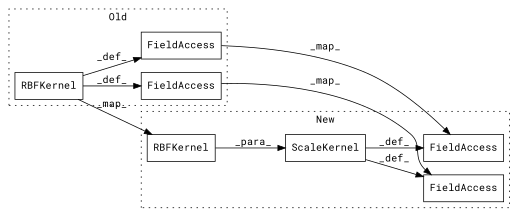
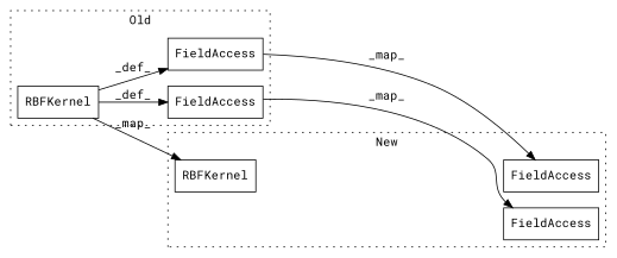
  digraph {
    rankdir=LR
    fontname="Roboto Mono"
    node [a=22 l="10,1" shape=box fontname="Roboto Mono"]
    edge [fontname="Roboto Mono"]
    n1 [a=32 label=RBFKernel s="1922,1973"]
    n2 [l=22 label=FieldAccess s=1899]
    n3 [l=17 label=FieldAccess s=1980]
    n4 [a=32 label=RBFKernel s="1889,1940"]
    n5 [l=22 label=FieldAccess s=1854]
-   n6 [a=32 l="12,1" label=ScaleKernel s="1877,1941"]
    n7 [l=17 label=FieldAccess s=1948]
    subgraph cluster_1 {
      label=Old
      style=dotted
      n1
      n2
      n3
    }
    subgraph cluster_2 {
      label=New
      style=dotted
      n4
      n5
-     n6
      n7
    }
    n1 -> n2 [label=_def_]
    n1 -> n3 [label=_def_]
    n1 -> n4 [label=_map_]
    n2 -> n5 [label=_map_]
    n3 -> n7 [label=_map_]
-   n4 -> n6 [label=_para_]
-   n6 -> n5 [label=_def_]
-   n6 -> n7 [label=_def_]
  }
